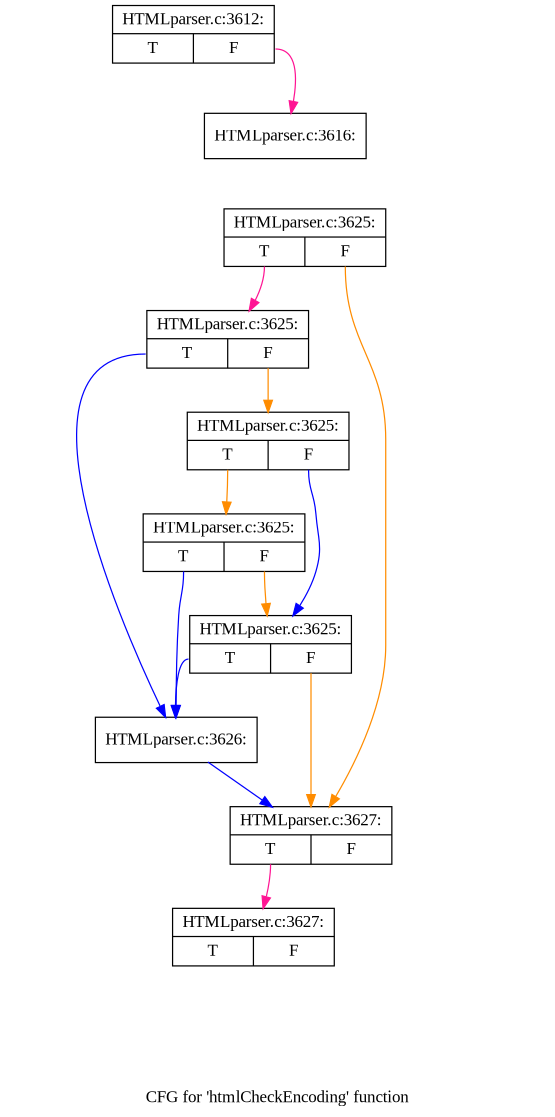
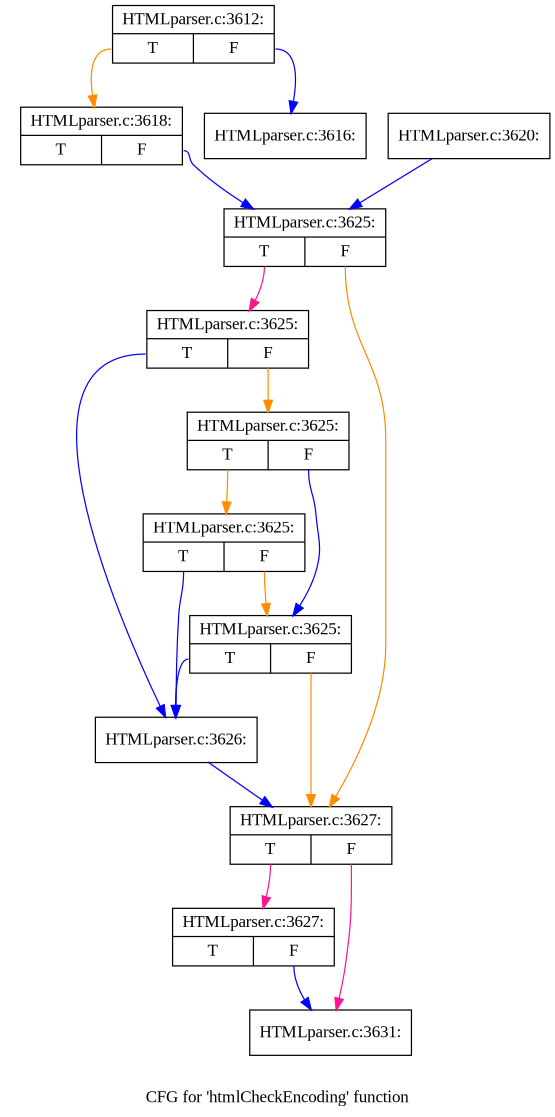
  digraph {
    fontname="Liberation Serif"
    label="CFG for 'htmlCheckEncoding' function"
    node [fontname="Liberation Serif" shape=record]
    edge [color=blue fontname="Liberation Serif" tailport=s0]
    n1 [label="{HTMLparser.c:3612:|{<s0>T|<s1>F}}"]
+   n2 [label="{HTMLparser.c:3618:|{<s0>T|<s1>F}}"]
    n3 [label="{HTMLparser.c:3616:}"]
    n4 [label="{HTMLparser.c:3625:|{<s0>T|<s1>F}}"]
+   n5 [label="{HTMLparser.c:3620:}"]
    n6 [label="{HTMLparser.c:3625:|{<s0>T|<s1>F}}"]
    n7 [label="{HTMLparser.c:3627:|{<s0>T|<s1>F}}"]
+   n8 [label="{HTMLparser.c:3631:}"]
    n9 [label="{HTMLparser.c:3626:}"]
    n10 [label="{HTMLparser.c:3625:|{<s0>T|<s1>F}}"]
    n11 [label="{HTMLparser.c:3627:|{<s0>T|<s1>F}}"]
    n12 [label="{HTMLparser.c:3625:|{<s0>T|<s1>F}}"]
    n13 [label="{HTMLparser.c:3625:|{<s0>T|<s1>F}}"]
-   n1 -> n3 [color=deeppink tailport=s1]
+   n1 -> n2 [color=darkorange]
+   n1 -> n3 [tailport=s1]
+   n2 -> n4 [tailport=s1]
    n4 -> n6 [color=deeppink]
    n4 -> n7 [color=darkorange tailport=s1]
+   n5 -> n4
    n6 -> n9
    n6 -> n10 [color=darkorange tailport=s1]
+   n7 -> n8 [color=deeppink tailport=s1]
    n7 -> n11 [color=deeppink]
    n9 -> n7
    n10 -> n12 [color=darkorange]
    n10 -> n13 [tailport=s1]
+   n11 -> n8 [tailport=s1]
    n12 -> n9
    n12 -> n13 [color=darkorange tailport=s1]
    n13 -> n7 [color=darkorange tailport=s1]
    n13 -> n9
  }
